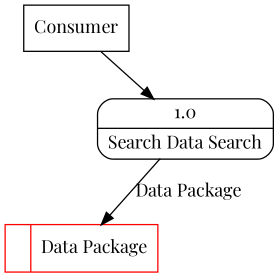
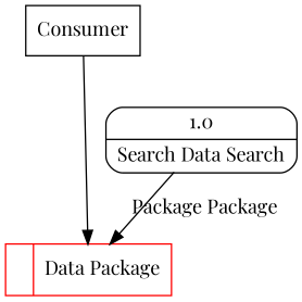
  digraph {
    fontname="Playfair Display"
    node [fontname="Playfair Display"]
    edge [fontname="Playfair Display"]
    n1 [color=red label="<f0>  |<f1> Data Package " shape=record]
    n2 [label=Consumer shape=box]
    n3 [label="{<f0> 1.0|<f1> Search Data Search }" shape=Mrecord]
-   n2 -> n3
-   n3 -> n1 [label="Data Package"]
+   n2 -> n1
+   n3 -> n1 [label="Package Package"]
  }
